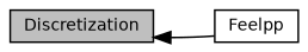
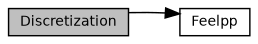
  digraph {
    rankdir=LR
    node [color=black fontname=Helvetica fontsize=10 shape=box style=filled]
    n1 [fillcolor=grey75 fontcolor=black height=0.2 label=Discretization width=0.4]
    n2 [fillcolor=white height=0.2 label=Feelpp width=0.4]
-   n1 -> n2 [dir=back fontname=Helvetica fontsize=10 labelfontname=Helvetica labelfontsize=10 shape=plaintext style=solid]
+   n2 -> n1 [dir=back fontname=Helvetica fontsize=10 labelfontname=Helvetica labelfontsize=10 shape=plaintext style=solid]
  }
